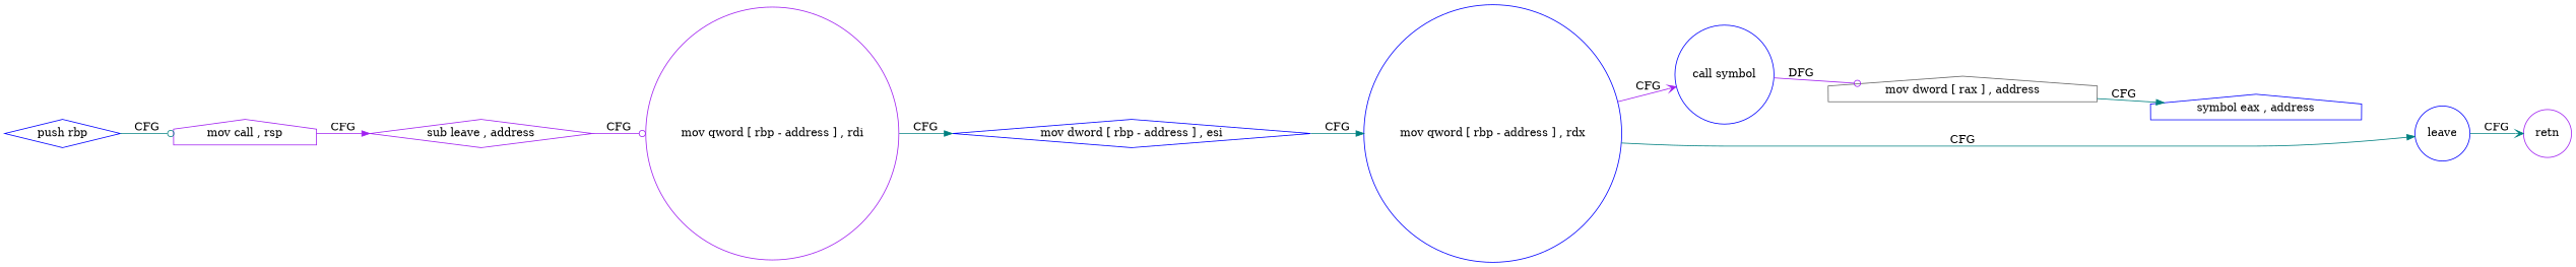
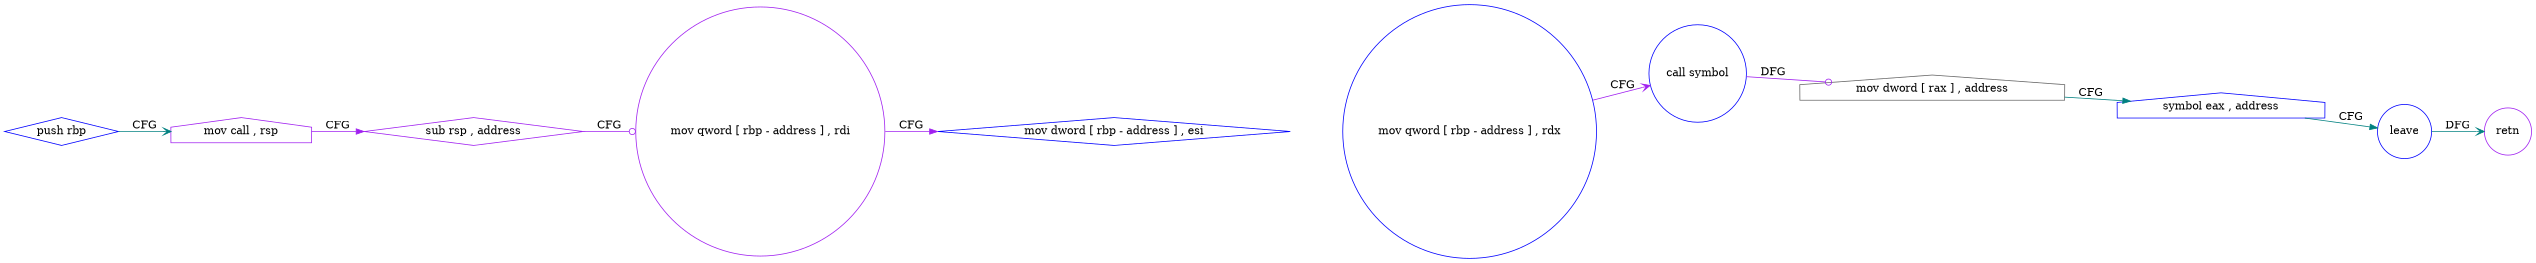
  digraph {
    rankdir=LR
    node [color=blue shape=circle]
    edge [arrowhead=normal color=teal]
    n1 [label="push rbp" shape=diamond]
    n2 [color=purple label="mov call , rsp" shape=house]
-   n3 [color=purple label="sub leave , address" shape=diamond]
+   n3 [color=purple label="sub rsp , address" shape=diamond]
    n4 [color=purple label="mov qword [ rbp - address ] , rdi"]
    n5 [label="mov dword [ rbp - address ] , esi" shape=diamond]
    n6 [label="mov qword [ rbp - address ] , rdx"]
    n7 [label="call symbol"]
    n8 [color=gray40 label="mov dword [ rax ] , address" shape=house]
    n9 [label="symbol eax , address" shape=house]
    n10 [label=leave]
    n11 [color=purple label=retn]
-   n1 -> n2 [arrowhead=odot label=CFG]
+   n1 -> n2 [arrowhead=vee label=CFG]
    n2 -> n3 [color=purple label=CFG]
    n3 -> n4 [arrowhead=odot color=purple label=CFG]
-   n4 -> n5 [label=CFG]
-   n5 -> n6 [label=CFG]
+   n4 -> n5 [color=purple label=CFG]
    n6 -> n7 [arrowhead=vee color=purple label=CFG]
    n7 -> n8 [arrowhead=odot color=purple label=DFG]
    n8 -> n9 [label=CFG]
-   n6 -> n10 [label=CFG]
-   n10 -> n11 [arrowhead=vee label=CFG]
+   n9 -> n10 [label=CFG]
+   n10 -> n11 [arrowhead=vee label=DFG]
  }
